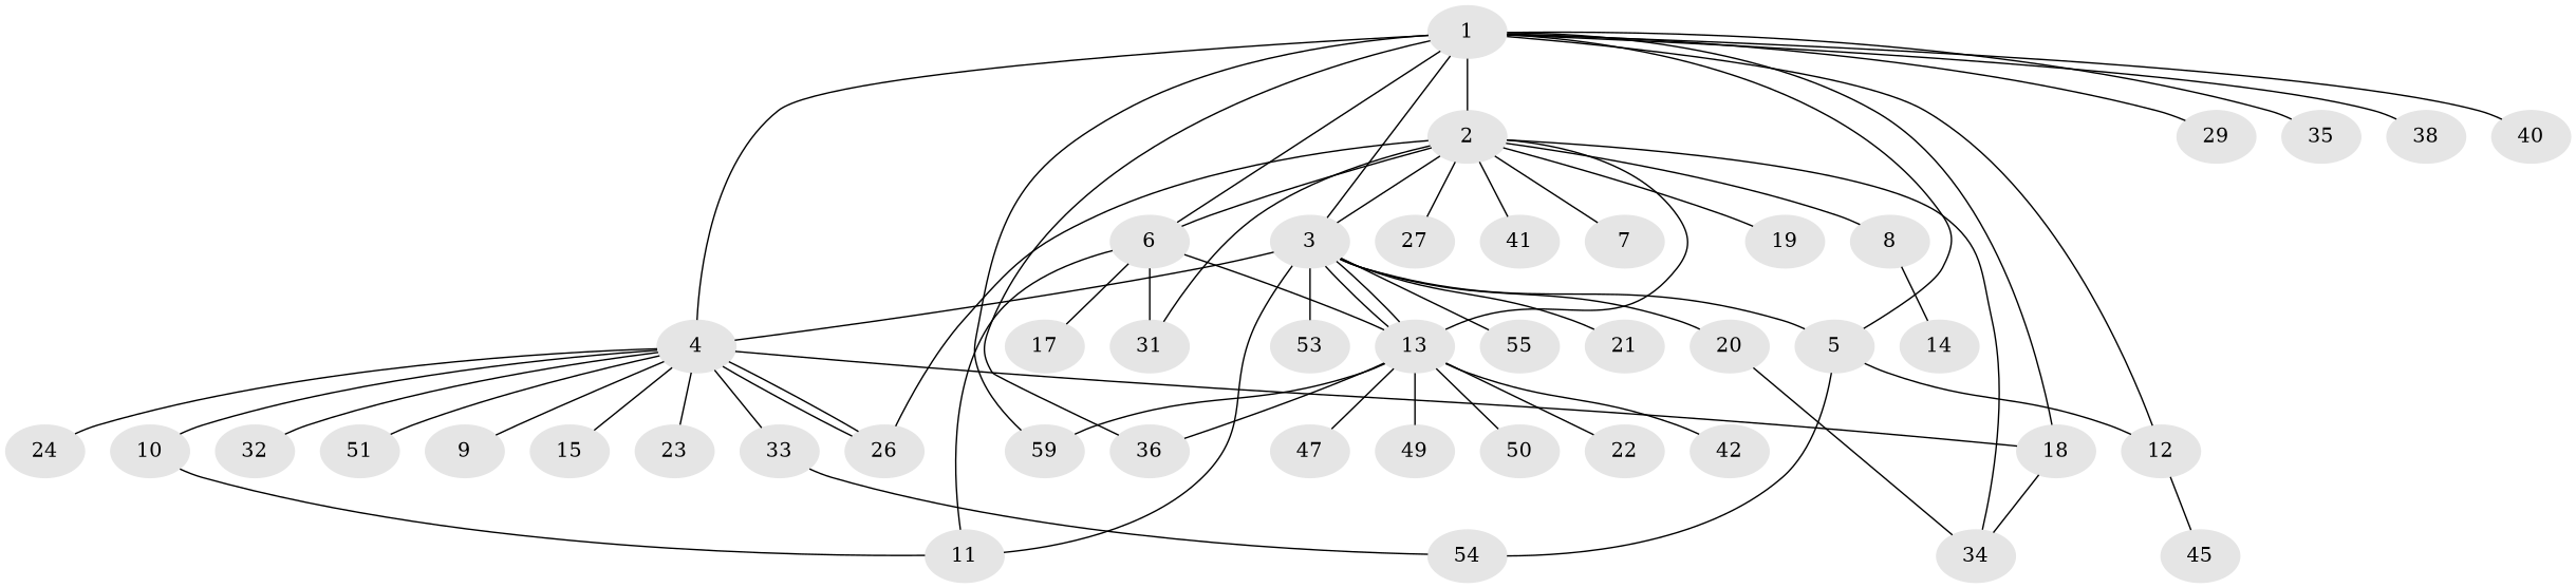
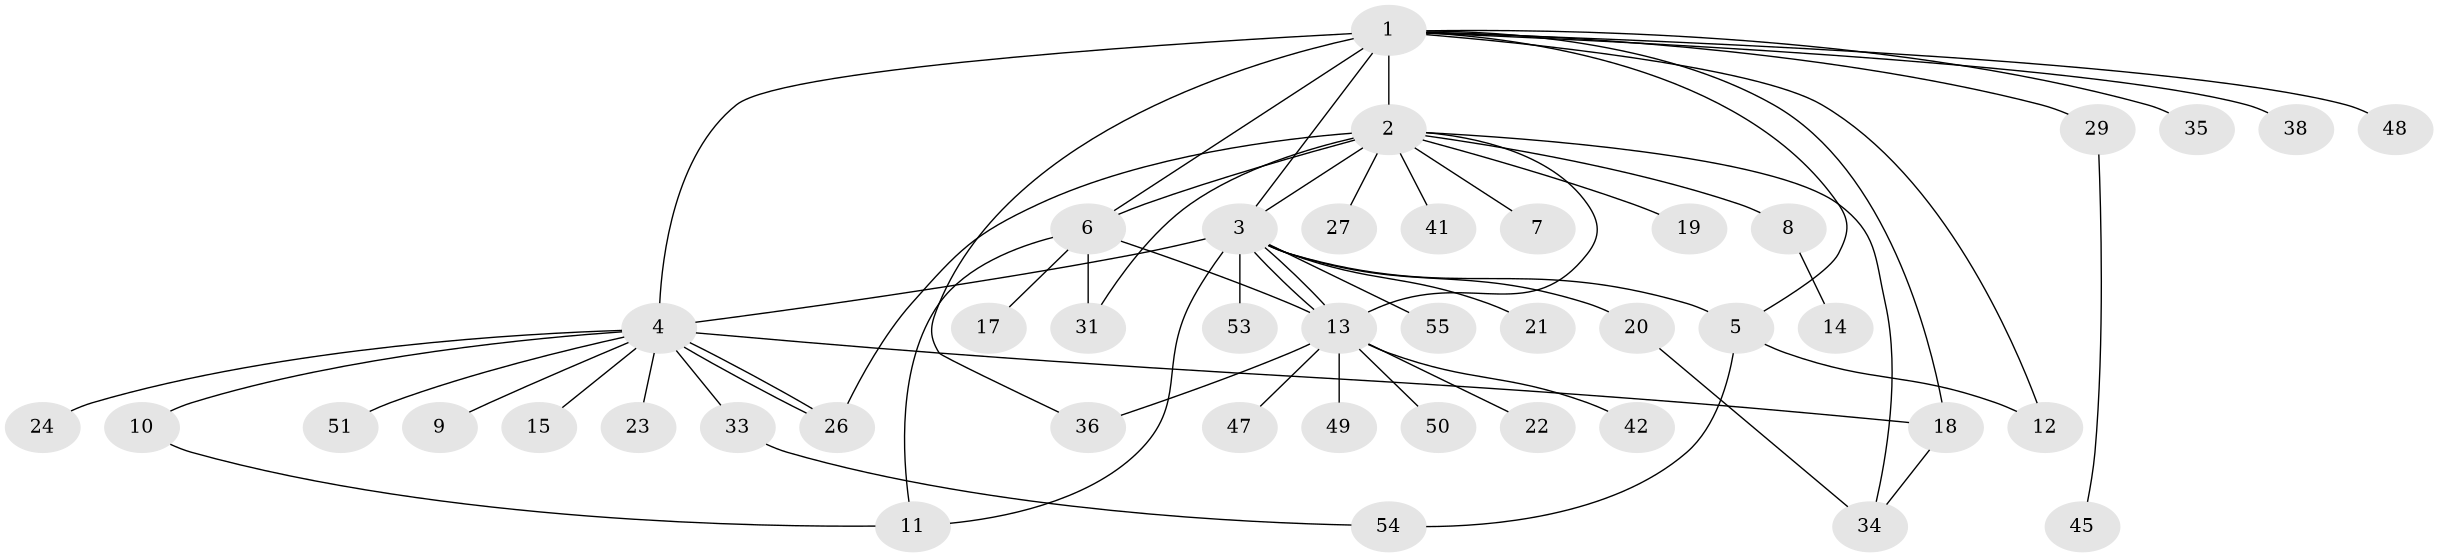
  graph {
    node [color=gray90 style=filled]
    1 [super="+30"]
    2 [super="+37"]
    3 [super="+57"]
    4 [super="+25"]
    5 [super="+28"]
    6 [super="+16"]
    12 [super="+58"]
    18
    29
    35
    38
-   40
-   59
+   40 [label=48]
    36
    13 [super="+44"]
    7
    8 [super="+39"]
    19
    26
    27
    31 [super="+46"]
    34 [super="+48"]
    41
    11
    20
    21
    53
    55
    9
    10
    15
    23
    24
-   32
    33
    51
    54
    17
    45 [super="+60"]
    22
    42
    47
    49
    50
    14
    1 -- 2
    1 -- 3
    1 -- 4 [weight=2]
    1 -- 5
    1 -- 6
    1 -- 12
    1 -- 18
    1 -- 29
    1 -- 35
    1 -- 38
    1 -- 40
-   1 -- 59
    1 -- 36 [weight=2]
    2 -- 3
    2 -- 6 [weight=2]
    2 -- 13
    2 -- 7
    2 -- 8
    2 -- 19
    2 -- 26
    2 -- 27
    2 -- 31
    2 -- 34
    2 -- 41
    3 -- 4
    3 -- 5
    3 -- 13
    3 -- 13
    3 -- 11
    3 -- 20
    3 -- 21
    3 -- 53
    3 -- 55
    4 -- 18
    4 -- 26
    4 -- 26
    4 -- 9
    4 -- 10
    4 -- 15
    4 -- 23
    4 -- 24
-   4 -- 32
    4 -- 33
    4 -- 51
    5 -- 12
    5 -- 54
    6 -- 13 [weight=2]
    6 -- 31
    6 -- 11
    6 -- 17
-   12 -- 45
+   29 -- 45
    18 -- 34
-   13 -- 59
    13 -- 36
    13 -- 22
    13 -- 42
    13 -- 47
    13 -- 49
    13 -- 50
    8 -- 14
    20 -- 34
    10 -- 11
    33 -- 54
  }
